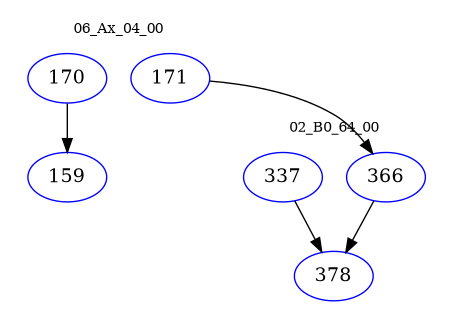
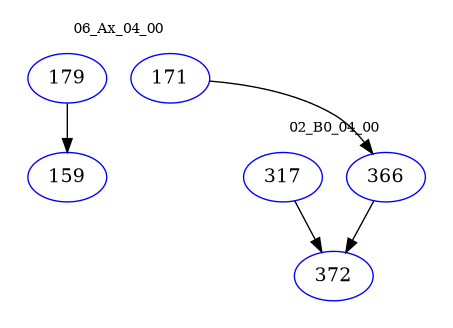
  digraph {
    node [color=blue]
    edge [color=black]
    n1 [label=171]
-   n2 [label=170]
+   n2 [label=179]
    n3 [label=159]
    n4 [label=366]
-   n5 [label=378]
-   n6 [label=337]
+   n5 [label=372]
+   n6 [label=317]
    subgraph cluster_1 {
      color=white
      fontsize=10
      label="06_Ax_04_00"
      n1
      n2
      n3
    }
    subgraph cluster_2 {
      color=white
      fontsize=10
-     label="02_B0_64_00"
+     label="02_B0_04_00"
      n4
      n5
      n6
    }
    n1 -> n4
    n2 -> n3
    n4 -> n5
    n6 -> n5
  }
